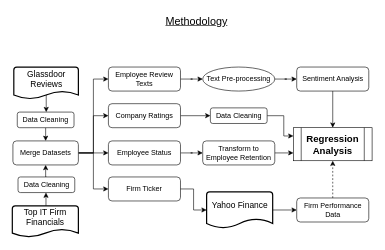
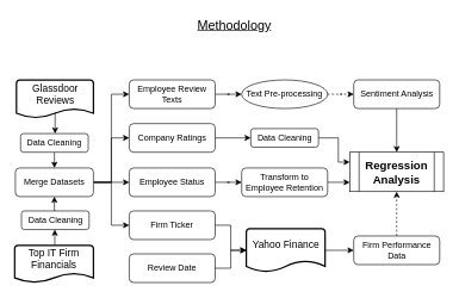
  <mxCell id="0" />
  <mxCell id="1" parent="0" />
  <mxCell id="2" value="Methodology" style="text;html=1;align=center;verticalAlign=middle;whiteSpace=wrap;rounded=0;fontStyle=4;fontSize=18;" parent="1" vertex="1"><mxGeometry x="212" y="20" width="230" height="30" as="geometry" /></mxCell>
  <mxCell id="3" style="edgeStyle=orthogonalEdgeStyle;rounded=0;orthogonalLoop=1;jettySize=auto;html=1;exitX=1;exitY=0.5;exitDx=0;exitDy=0;" parent="1" source="4" target="10" edge="1"><mxGeometry relative="1" as="geometry" /></mxCell>
  <mxCell id="4" value="Employee Review Texts" style="rounded=1;whiteSpace=wrap;html=1;fontSize=12;glass=0;strokeWidth=1;shadow=0;" parent="1" vertex="1"><mxGeometry x="180" y="111" width="120" height="40" as="geometry" /></mxCell>
  <mxCell id="5" style="edgeStyle=orthogonalEdgeStyle;rounded=0;orthogonalLoop=1;jettySize=auto;html=1;exitX=1;exitY=0.5;exitDx=0;exitDy=0;entryX=0;entryY=0.5;entryDx=0;entryDy=0;" parent="1" source="6" target="34" edge="1"><mxGeometry relative="1" as="geometry"><mxPoint x="337" y="192" as="targetPoint" /></mxGeometry></mxCell>
  <mxCell id="6" value="Company Ratings" style="rounded=1;whiteSpace=wrap;html=1;fontSize=12;glass=0;strokeWidth=1;shadow=0;" parent="1" vertex="1"><mxGeometry x="180" y="172" width="120" height="40" as="geometry" /></mxCell>
  <mxCell id="7" style="edgeStyle=orthogonalEdgeStyle;rounded=0;orthogonalLoop=1;jettySize=auto;html=1;exitX=1;exitY=0.5;exitDx=0;exitDy=0;" parent="1" source="8" target="12" edge="1"><mxGeometry relative="1" as="geometry" /></mxCell>
  <mxCell id="8" value="Employee Status" style="rounded=1;whiteSpace=wrap;html=1;fontSize=12;glass=0;strokeWidth=1;shadow=0;" parent="1" vertex="1"><mxGeometry x="180" y="234" width="120" height="40" as="geometry" /></mxCell>
- <mxCell id="9" style="edgeStyle=orthogonalEdgeStyle;rounded=0;orthogonalLoop=1;jettySize=auto;html=1;exitX=1;exitY=0.5;exitDx=0;exitDy=0;" parent="1" source="10" target="18" edge="1"><mxGeometry relative="1" as="geometry" /></mxCell>
+ <mxCell id="9" style="edgeStyle=orthogonalEdgeStyle;rounded=0;orthogonalLoop=1;jettySize=auto;html=1;exitX=1;exitY=0.5;exitDx=0;exitDy=0;dashed=1;" parent="1" source="10" target="18" edge="1"><mxGeometry relative="1" as="geometry" /></mxCell>
  <mxCell id="10" value="Text Pre-processing" style="ellipse;whiteSpace=wrap;html=1;fontSize=12;glass=0;strokeWidth=1;shadow=0;" parent="1" vertex="1"><mxGeometry x="337" y="111" width="120" height="40" as="geometry" /></mxCell>
  <mxCell id="11" style="edgeStyle=orthogonalEdgeStyle;rounded=0;orthogonalLoop=1;jettySize=auto;html=1;exitX=1;exitY=0.5;exitDx=0;exitDy=0;entryX=0;entryY=0.75;entryDx=0;entryDy=0;" parent="1" source="12" target="16" edge="1"><mxGeometry relative="1" as="geometry" /></mxCell>
  <mxCell id="12" value="Transform to Employee Retention" style="rounded=1;whiteSpace=wrap;html=1;fontSize=12;glass=0;strokeWidth=1;shadow=0;" parent="1" vertex="1"><mxGeometry x="337" y="234" width="120" height="40" as="geometry" /></mxCell>
  <mxCell id="13" style="edgeStyle=orthogonalEdgeStyle;rounded=0;orthogonalLoop=1;jettySize=auto;html=1;exitX=1;exitY=0.5;exitDx=0;exitDy=0;entryX=0;entryY=0.25;entryDx=0;entryDy=0;" parent="1" source="34" target="16" edge="1"><mxGeometry relative="1" as="geometry"><Array as="points"><mxPoint x="472" y="192" /><mxPoint x="472" y="226" /></Array><mxPoint x="457" y="192" as="sourcePoint" /></mxGeometry></mxCell>
  <mxCell id="14" style="edgeStyle=orthogonalEdgeStyle;rounded=0;orthogonalLoop=1;jettySize=auto;html=1;exitX=0.5;exitY=0;exitDx=0;exitDy=0;dashed=1;" parent="1" source="15" target="16" edge="1"><mxGeometry relative="1" as="geometry" /></mxCell>
  <mxCell id="15" value="Firm Performance Data" style="rounded=1;whiteSpace=wrap;html=1;fontSize=12;glass=0;strokeWidth=1;shadow=0;" parent="1" vertex="1"><mxGeometry x="493.5" y="329" width="120" height="40" as="geometry" /></mxCell>
  <mxCell id="16" value="&lt;font style=&quot;font-size: 16px;&quot;&gt;&lt;b&gt;Regression Analysis&lt;/b&gt;&lt;/font&gt;" style="shape=process;whiteSpace=wrap;html=1;backgroundOutline=1;" parent="1" vertex="1"><mxGeometry x="488" y="212" width="131" height="55" as="geometry" /></mxCell>
  <mxCell id="17" style="edgeStyle=orthogonalEdgeStyle;rounded=0;orthogonalLoop=1;jettySize=auto;html=1;exitX=0.5;exitY=1;exitDx=0;exitDy=0;" parent="1" source="18" target="16" edge="1"><mxGeometry relative="1" as="geometry" /></mxCell>
  <mxCell id="18" value="Sentiment Analysis" style="rounded=1;whiteSpace=wrap;html=1;fontSize=12;glass=0;strokeWidth=1;shadow=0;" parent="1" vertex="1"><mxGeometry x="493.5" y="111" width="120" height="40" as="geometry" /></mxCell>
  <mxCell id="19" style="edgeStyle=orthogonalEdgeStyle;rounded=0;orthogonalLoop=1;jettySize=auto;html=1;exitX=1;exitY=0.5;exitDx=0;exitDy=0;entryX=0;entryY=0.5;entryDx=0;entryDy=0;" parent="1" source="23" target="4" edge="1"><mxGeometry relative="1" as="geometry" /></mxCell>
  <mxCell id="20" style="edgeStyle=orthogonalEdgeStyle;rounded=0;orthogonalLoop=1;jettySize=auto;html=1;exitX=1;exitY=0.5;exitDx=0;exitDy=0;entryX=0;entryY=0.5;entryDx=0;entryDy=0;" parent="1" source="23" target="6" edge="1"><mxGeometry relative="1" as="geometry" /></mxCell>
  <mxCell id="21" style="edgeStyle=orthogonalEdgeStyle;rounded=0;orthogonalLoop=1;jettySize=auto;html=1;exitX=1;exitY=0.5;exitDx=0;exitDy=0;entryX=0;entryY=0.5;entryDx=0;entryDy=0;" parent="1" source="23" target="8" edge="1"><mxGeometry relative="1" as="geometry" /></mxCell>
  <mxCell id="22" style="edgeStyle=orthogonalEdgeStyle;rounded=0;orthogonalLoop=1;jettySize=auto;html=1;exitX=1;exitY=0.5;exitDx=0;exitDy=0;entryX=0;entryY=0.5;entryDx=0;entryDy=0;" parent="1" source="23" target="24" edge="1"><mxGeometry relative="1" as="geometry" /></mxCell>
  <mxCell id="23" value="Merge Datasets" style="rounded=1;whiteSpace=wrap;html=1;fontSize=12;glass=0;strokeWidth=1;shadow=0;" parent="1" vertex="1"><mxGeometry x="21" y="234" width="109" height="40" as="geometry" /></mxCell>
  <mxCell id="24" value="Firm Ticker" style="rounded=1;whiteSpace=wrap;html=1;fontSize=12;glass=0;strokeWidth=1;shadow=0;" parent="1" vertex="1"><mxGeometry x="180" y="294" width="120" height="40" as="geometry" /></mxCell>
+ <mxCell id="25" value="Review Date" style="rounded=1;whiteSpace=wrap;html=1;fontSize=12;glass=0;strokeWidth=1;shadow=0;" parent="1" vertex="1"><mxGeometry x="180" y="354" width="120" height="40" as="geometry" /></mxCell>
  <mxCell id="26" style="edgeStyle=orthogonalEdgeStyle;rounded=0;orthogonalLoop=1;jettySize=auto;html=1;exitX=1;exitY=0.5;exitDx=0;exitDy=0;exitPerimeter=0;entryX=0;entryY=0.5;entryDx=0;entryDy=0;" parent="1" source="27" target="15" edge="1"><mxGeometry relative="1" as="geometry" /></mxCell>
  <mxCell id="27" value="&lt;div&gt;&lt;span style=&quot;font-size: 14px;&quot;&gt;Yahoo Finance&lt;/span&gt;&lt;/div&gt;&lt;div&gt;&lt;span style=&quot;font-size: 14px;&quot;&gt;&lt;br&gt;&lt;/span&gt;&lt;/div&gt;" style="strokeWidth=2;html=1;shape=mxgraph.flowchart.document2;whiteSpace=wrap;size=0.25;align=center;" parent="1" vertex="1"><mxGeometry x="343.5" y="319" width="110" height="60" as="geometry" /></mxCell>
  <mxCell id="28" style="edgeStyle=orthogonalEdgeStyle;rounded=0;orthogonalLoop=1;jettySize=auto;html=1;exitX=1;exitY=0.5;exitDx=0;exitDy=0;entryX=0;entryY=0.5;entryDx=0;entryDy=0;entryPerimeter=0;" parent="1" source="24" target="27" edge="1"><mxGeometry relative="1" as="geometry" /></mxCell>
+ <mxCell id="29" style="edgeStyle=orthogonalEdgeStyle;rounded=0;orthogonalLoop=1;jettySize=auto;html=1;exitX=1;exitY=0.5;exitDx=0;exitDy=0;entryX=0;entryY=0.5;entryDx=0;entryDy=0;entryPerimeter=0;" parent="1" source="25" target="27" edge="1"><mxGeometry relative="1" as="geometry" /></mxCell>
  <mxCell id="30" style="edgeStyle=orthogonalEdgeStyle;rounded=0;orthogonalLoop=1;jettySize=auto;html=1;exitX=0.5;exitY=1;exitDx=0;exitDy=0;entryX=0.5;entryY=0;entryDx=0;entryDy=0;" edge="1" parent="1" source="31" target="23"><mxGeometry relative="1" as="geometry" /></mxCell>
  <mxCell id="31" value="Data Cleaning" style="rounded=1;whiteSpace=wrap;html=1;fontSize=12;glass=0;strokeWidth=1;shadow=0;" vertex="1" parent="1"><mxGeometry x="28.25" y="186" width="94.5" height="26" as="geometry" /></mxCell>
  <mxCell id="32" style="edgeStyle=orthogonalEdgeStyle;rounded=0;orthogonalLoop=1;jettySize=auto;html=1;exitX=0.5;exitY=0;exitDx=0;exitDy=0;entryX=0.5;entryY=1;entryDx=0;entryDy=0;" edge="1" parent="1" source="33" target="23"><mxGeometry relative="1" as="geometry" /></mxCell>
  <mxCell id="33" value="Data Cleaning" style="rounded=1;whiteSpace=wrap;html=1;fontSize=12;glass=0;strokeWidth=1;shadow=0;" vertex="1" parent="1"><mxGeometry x="29.5" y="294" width="94.5" height="26" as="geometry" /></mxCell>
  <mxCell id="34" value="Data Cleaning" style="rounded=1;whiteSpace=wrap;html=1;fontSize=12;glass=0;strokeWidth=1;shadow=0;" vertex="1" parent="1"><mxGeometry x="349.75" y="179" width="94.5" height="26" as="geometry" /></mxCell>
  <mxCell id="35" style="edgeStyle=orthogonalEdgeStyle;rounded=0;orthogonalLoop=1;jettySize=auto;html=1;exitX=0.5;exitY=1;exitDx=0;exitDy=0;" edge="1" parent="1"><mxGeometry relative="1" as="geometry"><mxPoint x="76.47" y="125" as="sourcePoint" /><mxPoint x="76.47" y="186" as="targetPoint" /></mxGeometry></mxCell>
  <mxCell id="36" value="&lt;font style=&quot;font-size: 14px;&quot;&gt;Glassdoor Reviews&lt;/font&gt;&lt;div&gt;&lt;br&gt;&lt;/div&gt;" style="strokeWidth=2;html=1;shape=mxgraph.flowchart.document2;whiteSpace=wrap;size=0.241;align=center;" vertex="1" parent="1"><mxGeometry x="22.5" y="111" width="107.5" height="53" as="geometry" /></mxCell>
  <mxCell id="37" style="edgeStyle=orthogonalEdgeStyle;rounded=0;orthogonalLoop=1;jettySize=auto;html=1;exitX=0.5;exitY=0;exitDx=0;exitDy=0;" edge="1" parent="1"><mxGeometry relative="1" as="geometry"><mxPoint x="76.06" y="382" as="sourcePoint" /><mxPoint x="76.06" y="320" as="targetPoint" /></mxGeometry></mxCell>
  <mxCell id="38" value="&lt;font style=&quot;font-size: 14px;&quot;&gt;Top IT Firm Financials&lt;/font&gt;&lt;div&gt;&lt;br&gt;&lt;/div&gt;" style="strokeWidth=2;html=1;shape=mxgraph.flowchart.document2;whiteSpace=wrap;size=0.25;align=center;" parent="1" vertex="1"><mxGeometry x="20" y="342" width="110" height="52" as="geometry" /></mxCell>
